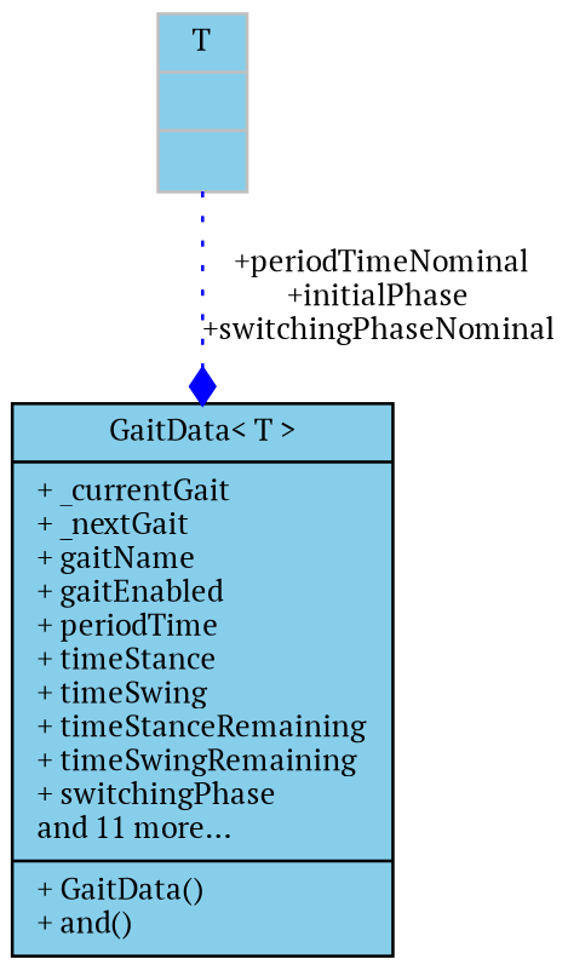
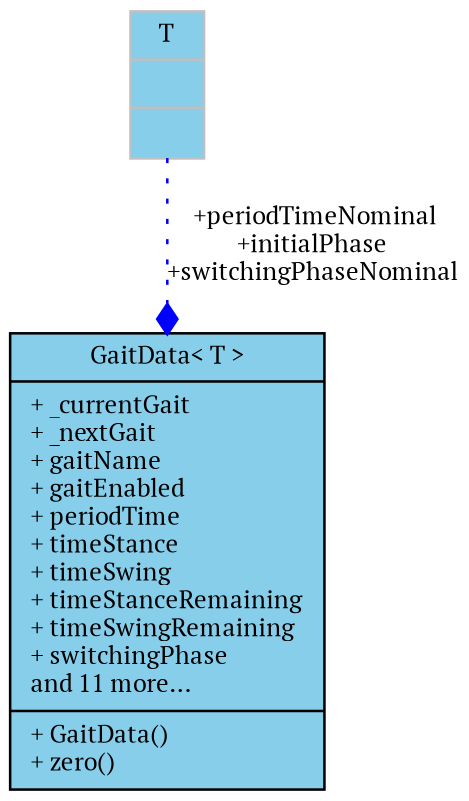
  digraph {
    fontname="PT Serif"
    node [fillcolor=skyblue fontname="PT Serif" fontsize=10 shape=record style=filled]
-   n1 [color=black fontcolor=black height=0.2 label="{GaitData\< T \>\n|+ _currentGait\l+ _nextGait\l+ gaitName\l+ gaitEnabled\l+ periodTime\l+ timeStance\l+ timeSwing\l+ timeStanceRemaining\l+ timeSwingRemaining\l+ switchingPhase\land 11 more...\l|+ GaitData()\l+ and()\l}" width=0.4]
+   n1 [color=black fontcolor=black height=0.2 label="{GaitData\< T \>\n|+ _currentGait\l+ _nextGait\l+ gaitName\l+ gaitEnabled\l+ periodTime\l+ timeStance\l+ timeSwing\l+ timeStanceRemaining\l+ timeSwingRemaining\l+ switchingPhase\land 11 more...\l|+ GaitData()\l+ zero()\l}" width=0.4]
    n2 [color=grey75 height=0.2 label="{T\n||}" width=0.4]
    n2 -> n1 [arrowhead=diamond color=blue fontname="PT Serif" fontsize=10 label=" +periodTimeNominal\n+initialPhase\n+switchingPhaseNominal" labelfontname=FreeSans labelfontsize=10 style=dotted]
  }
